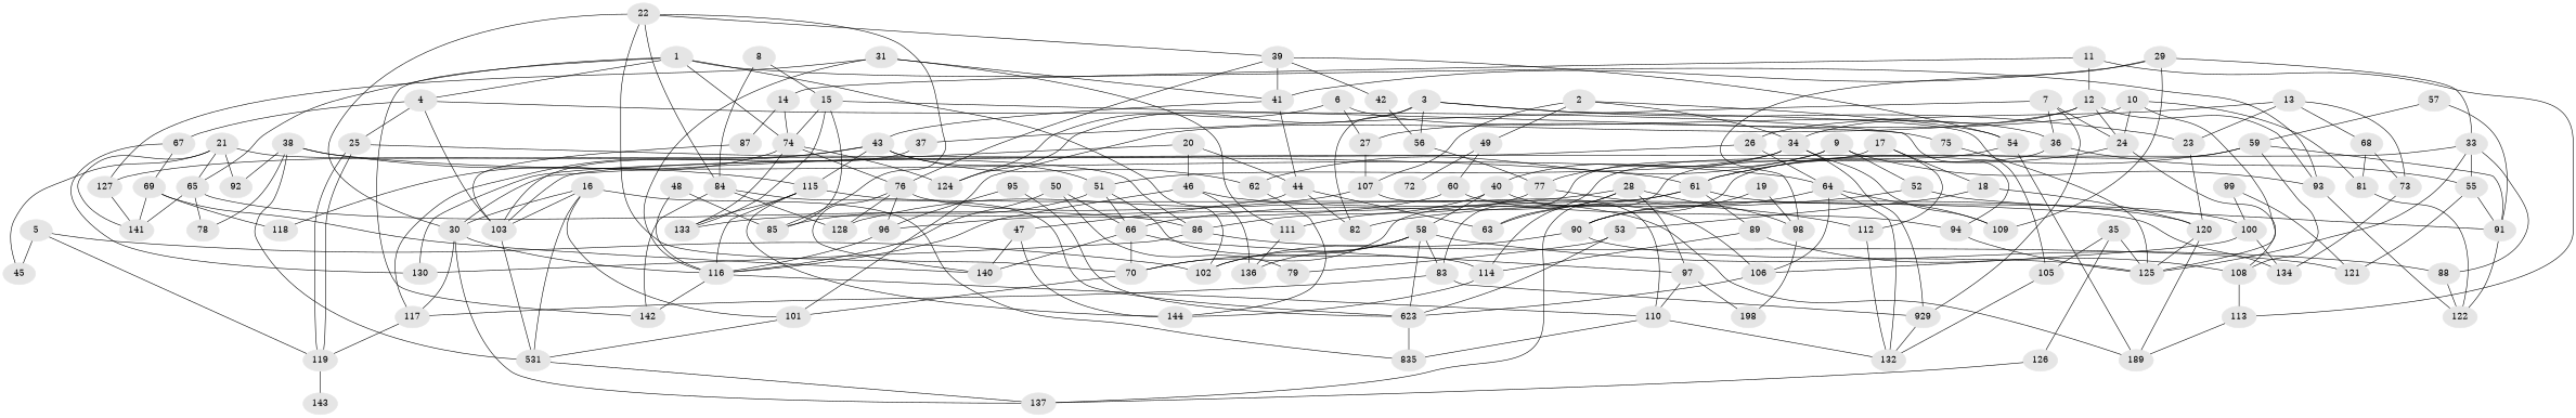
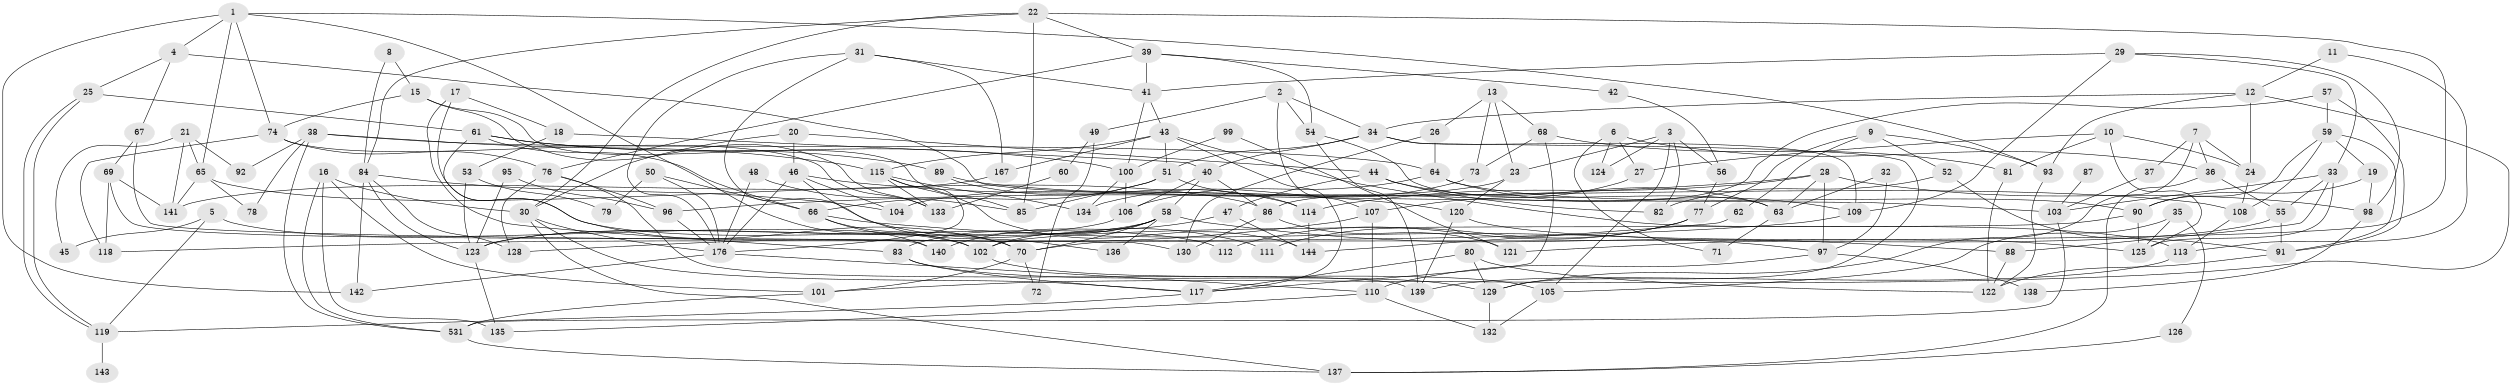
  graph {
    node [color=gray90 style=filled]
    1
    4
    65
    74
    93
    102
    142
    25
    67
-   75
    103
    141
    78
    86
    124
    133
    76
    118
    122
    105
    2
    34
    49
    54
    107
-   129 [label=929]
+   129
    109
    40
    51
    60
    72
    63
-   139 [label=189]
+   139
    128
    110
    3
    23
    56
    82
    120
+   104
    77
    132
    119
    61
    130
    69
    125
    n49 [label=531]
    5
    45
    143
    6
    27
    36
+   71
    137
    55
    7
    24
    37
    108
    8
    15
    84
    85
-   94
-   123 [label=623]
+   123
    9
    52
    62
    91
    144
    112
    111
    10
    81
    11
    12
-   14
    113
    101
    87
    13
    26
    68
    73
    64
    117
    134
    16
    30
-   135 [label=835]
-   116
+   135
+   116 [label=176]
    17
    18
    83
    53
    79
    19
    90
    98
-   138 [label=198]
+   138
    99
    121
    100
    20
    44
    46
    47
    136
    21
    92
    22
    39
    70
    41
    42
    66
    89
    106
    28
    96
    97
    114
    29
    33
    88
    43
    31
-   127
+   127 [label=167]
+   32
    58
    35
    126
    38
    115
    140
    48
    50
    57
    59
+   80
    95
    1 -- 4
    1 -- 65
    1 -- 74
    1 -- 93
    1 -- 102
    1 -- 142
    4 -- 25
    4 -- 67
-   4 -- 75
    4 -- 103
    65 -- 141
    65 -- 78
    65 -- 86
-   74 -- 124
    74 -- 133
    74 -- 76
    74 -- 118
    93 -- 122
+   102 -- 105
    25 -- 119
    25 -- 119
    25 -- 61
    67 -- 130
    67 -- 69
-   75 -- 125
    103 -- n49
    86 -- 130
    86 -- 121
    76 -- 139
    76 -- 128
    76 -- 96
-   76 -- 140
    105 -- 132
    2 -- 34
    2 -- 49
    2 -- 54
    2 -- 107
    34 -- 129
    34 -- 109
    34 -- 40
    34 -- 51
    49 -- 60
    49 -- 72
    54 -- 63
    54 -- 139
    107 -- 128
    107 -- 110
    129 -- 132
+   109 -- 118
    40 -- 86
    40 -- 106
    40 -- 58
    51 -- 85
    51 -- 66
    51 -- 114
    60 -- 133
-   60 -- 94
+   63 -- 71
    110 -- 132
    110 -- 135
    3 -- 124
    3 -- 105
    3 -- 23
    3 -- 56
    3 -- 82
    23 -- 120
+   23 -- 104
    56 -- 77
    120 -- 139
    120 -- 125
    77 -- 112
    77 -- 111
    119 -- 143
    61 -- 100
    61 -- 70
    61 -- 66
    61 -- 89
    69 -- 141
    69 -- 118
    69 -- 140
    n49 -- 137
    5 -- 102
    5 -- 119
    5 -- 45
    6 -- 124
    6 -- 27
    6 -- 36
+   6 -- 71
    27 -- 107
    36 -- 137
    36 -- 55
    55 -- 91
    55 -- 121
    7 -- 129
    7 -- 36
    7 -- 24
    7 -- 37
-   24 -- 61
    24 -- 108
    37 -- 103
    108 -- 113
    8 -- 15
    8 -- 84
    15 -- 74
    15 -- 133
    15 -- 85
-   15 -- 94
    84 -- 142
    84 -- 128
+   84 -- 104
    84 -- 123
-   94 -- 125
    123 -- 135
    9 -- 93
    9 -- 77
    9 -- 52
    9 -- 62
    52 -- 82
    52 -- 91
    62 -- 144
    91 -- 122
-   112 -- 132
-   111 -- 136
    10 -- 125
    10 -- 27
    10 -- 24
    10 -- 81
    81 -- 122
    11 -- 12
-   11 -- 14
    11 -- 113
    12 -- 93
    12 -- 34
    12 -- 24
    12 -- 101
-   14 -- 74
-   14 -- 87
    113 -- 139
    101 -- n49
    87 -- 103
    13 -- 23
    13 -- 26
    13 -- 68
    13 -- 73
    26 -- 130
    26 -- 64
    68 -- 81
    68 -- 73
+   68 -- 117
    73 -- 134
    64 -- 109
-   64 -- 132
    64 -- 90
    64 -- 106
    117 -- 119
-   16 -- 103
    16 -- n49
    16 -- 101
    16 -- 30
    16 -- 135
    30 -- 137
    30 -- 117
    30 -- 116
    116 -- 142
    116 -- 110
    17 -- 112
    17 -- 18
    17 -- 83
-   18 -- 120
+   18 -- 40
    18 -- 53
    83 -- 129
    83 -- 117
    53 -- 123
    53 -- 79
    19 -- 90
    19 -- 98
    90 -- 102
    90 -- 125
    98 -- 138
    99 -- 121
    99 -- 100
    100 -- 134
    100 -- 106
    20 -- 30
    20 -- 44
    20 -- 46
    44 -- 63
    44 -- 82
    44 -- 47
    46 -- 120
+   46 -- 104
    46 -- 116
    46 -- 136
    47 -- 144
    47 -- 140
    21 -- 65
    21 -- 141
    21 -- 45
    21 -- 92
    22 -- 84
    22 -- 85
    22 -- 30
    22 -- 39
    22 -- 70
    39 -- 76
    39 -- 54
    39 -- 41
    39 -- 42
+   70 -- 72
    70 -- 101
-   41 -- 44
+   41 -- 100
    41 -- 43
    42 -- 56
    66 -- 70
    66 -- 97
    66 -- 140
    89 -- 108
    89 -- 114
    106 -- 123
    28 -- 63
    28 -- 98
    28 -- 96
    28 -- 97
    28 -- 114
    96 -- 116
    97 -- 110
    97 -- 138
    114 -- 144
    29 -- 109
    29 -- 98
    29 -- 41
    29 -- 33
    33 -- 103
    33 -- 125
    33 -- 55
    33 -- 88
    88 -- 122
    43 -- 51
-   43 -- 62
+   43 -- 113
    43 -- 117
    43 -- 127
    43 -- 115
    31 -- 111
    31 -- 116
    31 -- 41
    31 -- 127
    127 -- 141
+   32 -- 63
+   32 -- 97
    58 -- 102
    58 -- 123
    58 -- 83
    58 -- 136
    58 -- 70
    58 -- 88
    35 -- 105
    35 -- 125
    35 -- 126
    126 -- 137
    38 -- 78
    38 -- n49
    38 -- 64
    38 -- 92
    38 -- 115
    115 -- 133
    115 -- 144
    115 -- 134
    115 -- 116
    48 -- 85
    48 -- 116
    50 -- 116
    50 -- 79
    50 -- 66
-   21 -- 86
+   57 -- 86
    57 -- 91
    57 -- 59
-   59 -- 61
+   59 -- 19
    59 -- 108
    59 -- 91
    59 -- 90
+   80 -- 122
+   80 -- 129
+   80 -- 117
    95 -- 123
    95 -- 96
  }
